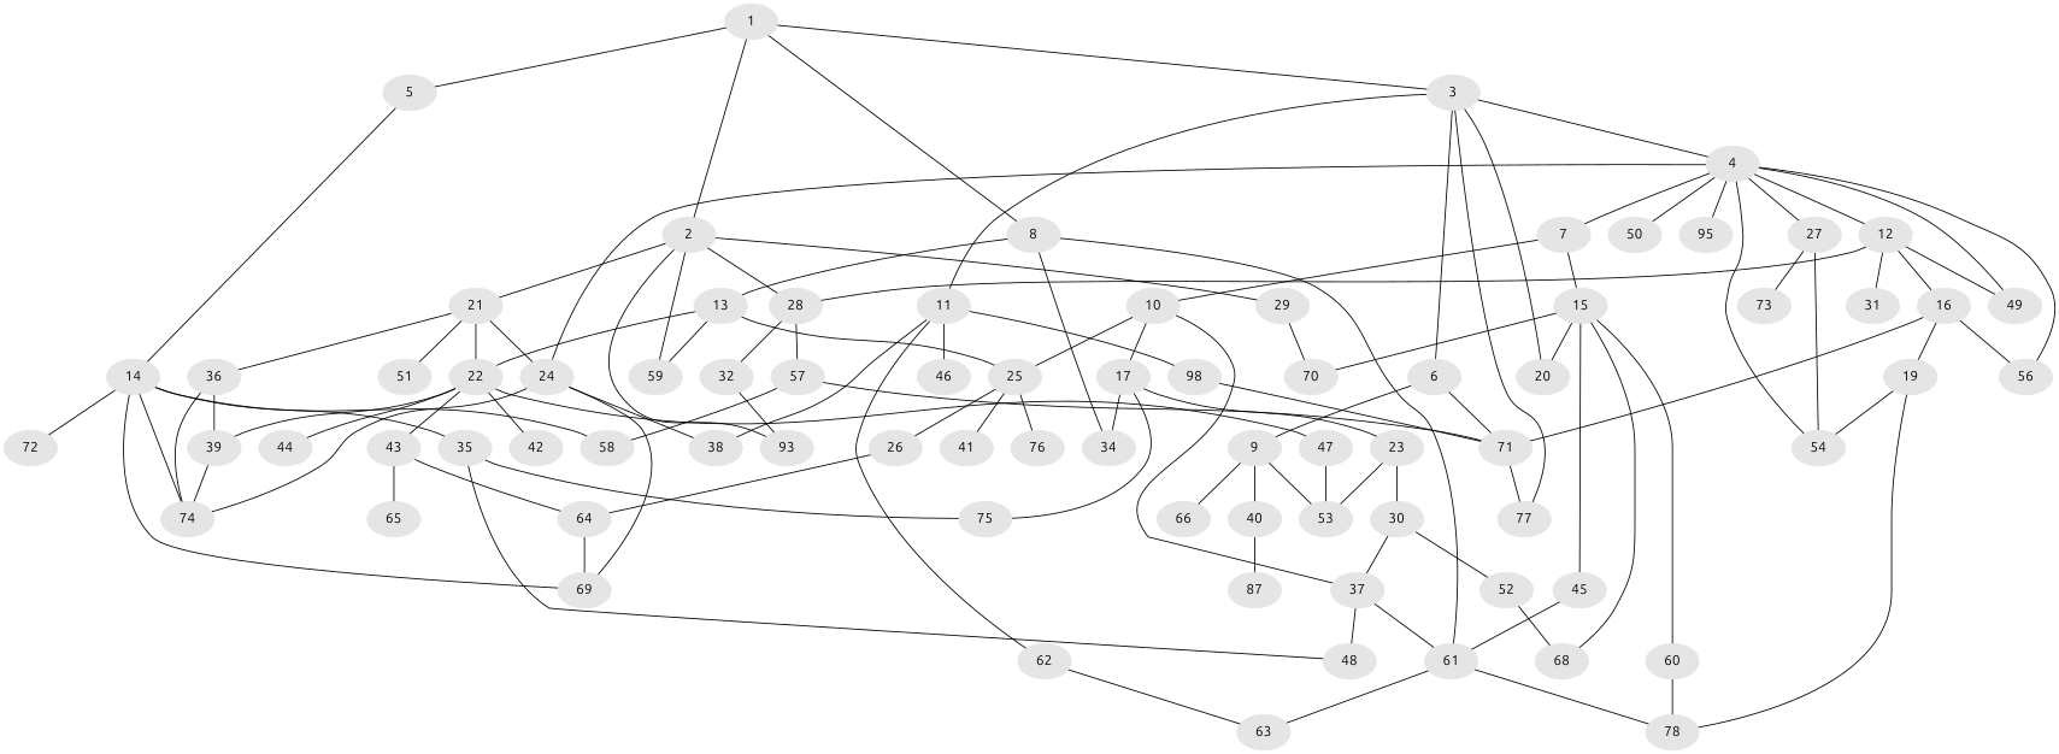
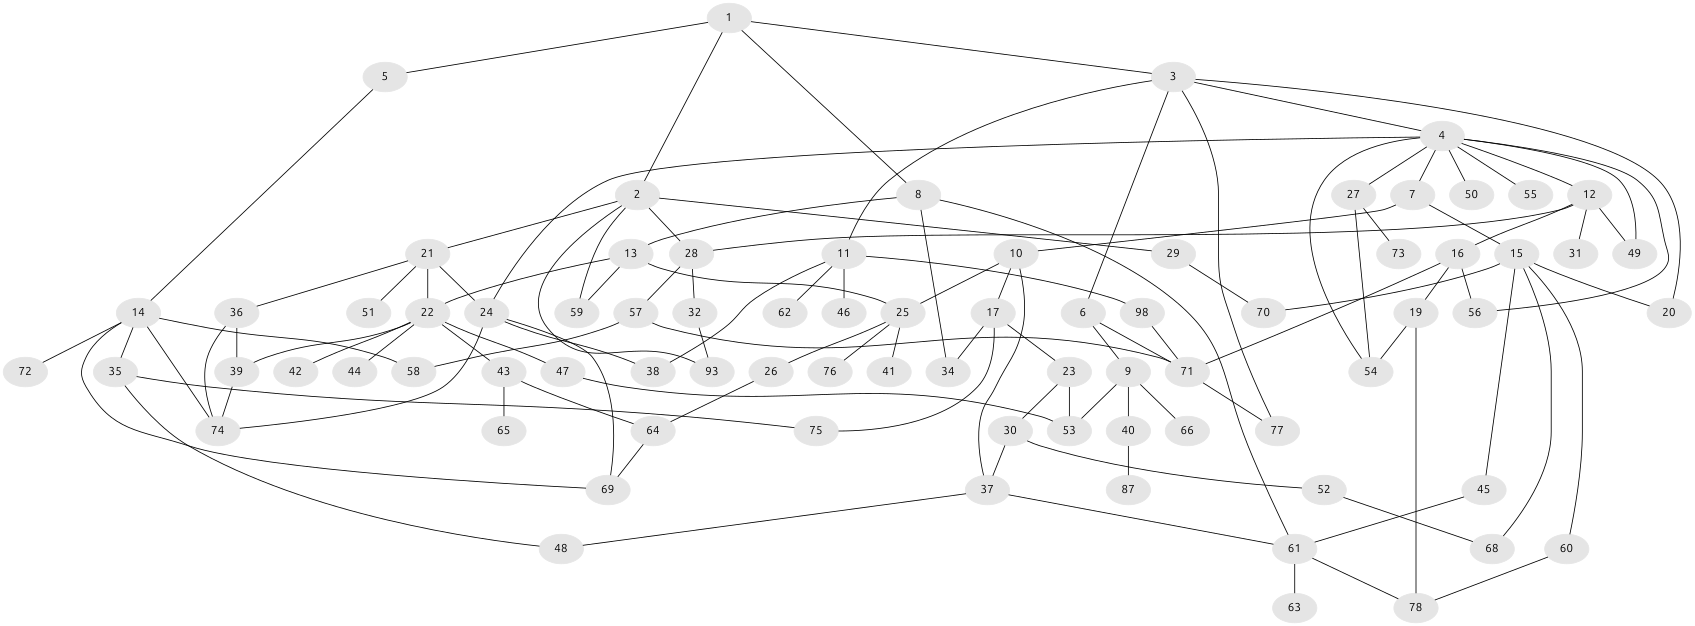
  graph {
    fontname=Ubuntu
    node [color=gray90 fontname=Ubuntu style=filled]
    edge [fontname=Ubuntu]
    1
    2
    3
    5
    8
    21
    28
    29
    n9 [label=93]
    59
    4
    6
    11
    20
    77
    14
    13
    34
    61
    24
    22
    36
    51
    32
    57
    70
    7
    12
    27
    49
    50
    54
-   55 [label=95]
+   55
    56
    9
    71
    n37 [label=98]
    38
    46
    62
    10
    15
    16
    31
    69
    74
    73
    35
    58
    72
    40
    53
    66
    17
    25
    37
    45
    60
    68
    78
    63
    n62 [label=87]
    23
    75
    26
    41
    76
    48
    19
    39
    42
    43
    44
    47
    30
    64
    65
    52
    1 -- 2
    1 -- 3
    1 -- 5
    1 -- 8
    2 -- 21
    2 -- 28
    2 -- 29
    2 -- n9
    2 -- 59
    3 -- 4
    3 -- 6
    3 -- 11
    3 -- 20
    3 -- 77
    5 -- 14
    8 -- 13
    8 -- 34
    8 -- 61
    21 -- 24
    21 -- 22
    21 -- 36
    21 -- 51
    28 -- 32
    28 -- 57
    29 -- 70
    4 -- 24
    4 -- 7
    4 -- 12
    4 -- 27
    4 -- 49
    4 -- 50
    4 -- 54
    4 -- 55
    4 -- 56
    6 -- 9
    6 -- 71
    11 -- n37
    11 -- 38
    11 -- 46
    11 -- 62
    14 -- 69
    14 -- 74
    14 -- 35
    14 -- 58
    14 -- 72
    13 -- 59
    13 -- 22
    13 -- 25
    61 -- 78
    61 -- 63
    24 -- 38
    24 -- 69
    24 -- 74
    22 -- 39
    22 -- 42
    22 -- 43
    22 -- 44
    22 -- 47
    36 -- 74
    36 -- 39
    32 -- n9
    57 -- 71
    57 -- 58
    7 -- 10
    7 -- 15
    12 -- 28
    12 -- 49
    12 -- 16
    12 -- 31
    27 -- 54
    27 -- 73
    9 -- 40
    9 -- 53
    9 -- 66
    71 -- 77
    n37 -- 71
-   62 -- 63
    10 -- 17
    10 -- 25
    10 -- 37
    15 -- 20
    15 -- 70
    15 -- 45
    15 -- 60
    15 -- 68
    16 -- 56
    16 -- 71
    16 -- 19
    35 -- 75
    35 -- 48
    40 -- n62
    17 -- 34
    17 -- 23
    17 -- 75
    25 -- 26
    25 -- 41
    25 -- 76
    37 -- 61
    37 -- 48
    45 -- 61
    60 -- 78
    23 -- 53
    23 -- 30
    26 -- 64
    19 -- 54
    19 -- 78
    39 -- 74
    43 -- 64
    43 -- 65
    47 -- 53
    30 -- 37
    30 -- 52
    64 -- 69
    52 -- 68
  }
